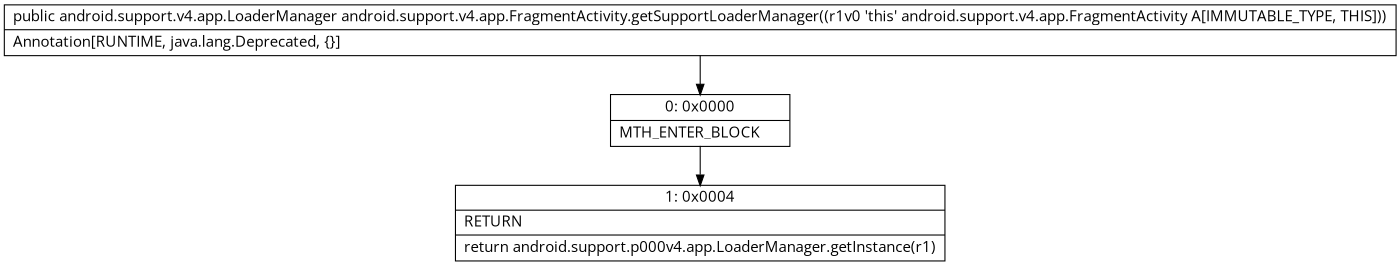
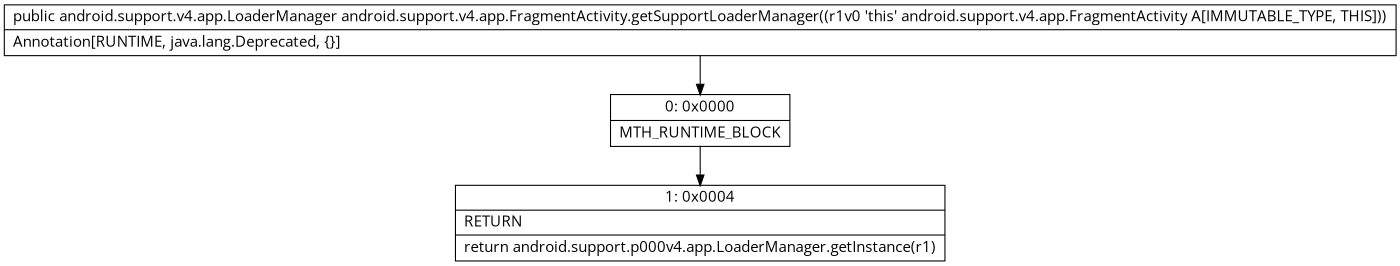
  digraph {
    fontname="Open Sans"
    node [shape=record fontname="Open Sans"]
    edge [fontname="Open Sans"]
-   n1 [label="{0\:\ 0x0000|MTH_ENTER_BLOCK\l}"]
+   n1 [label="{0\:\ 0x0000|MTH_RUNTIME_BLOCK\l}"]
    n2 [label="{1\:\ 0x0004|RETURN\l|return android.support.p000v4.app.LoaderManager.getInstance(r1)\l}"]
    n3 [label="{public android.support.v4.app.LoaderManager android.support.v4.app.FragmentActivity.getSupportLoaderManager((r1v0 'this' android.support.v4.app.FragmentActivity A[IMMUTABLE_TYPE, THIS]))  | Annotation[RUNTIME, java.lang.Deprecated, \{\}]\l}"]
    n1 -> n2
    n3 -> n1
  }
